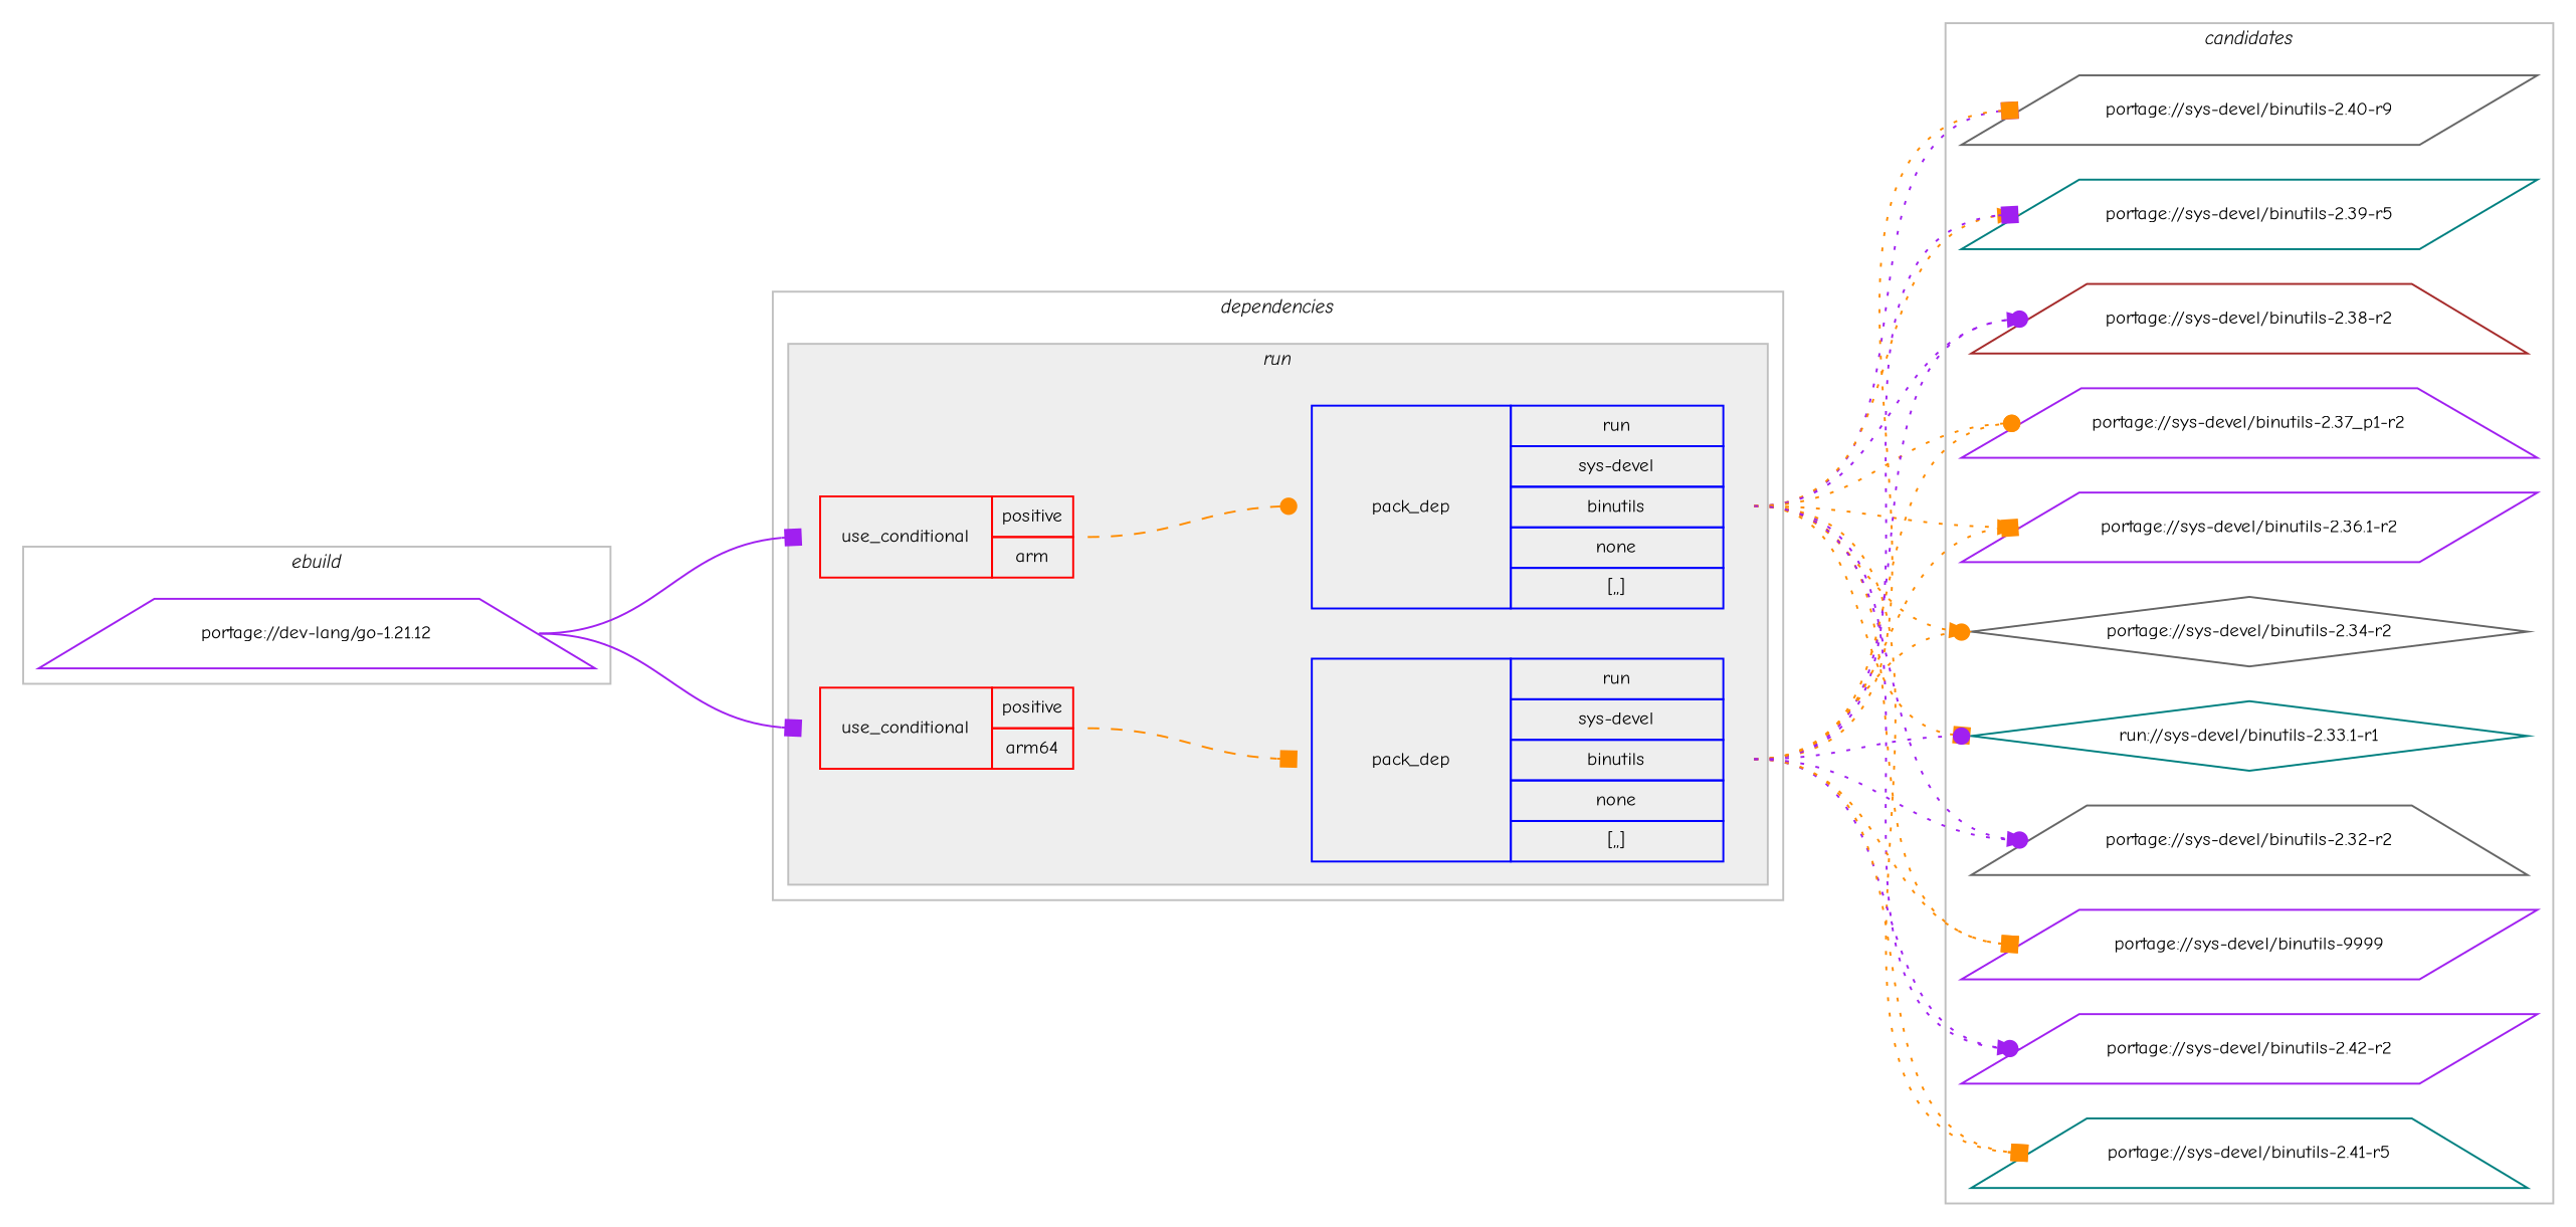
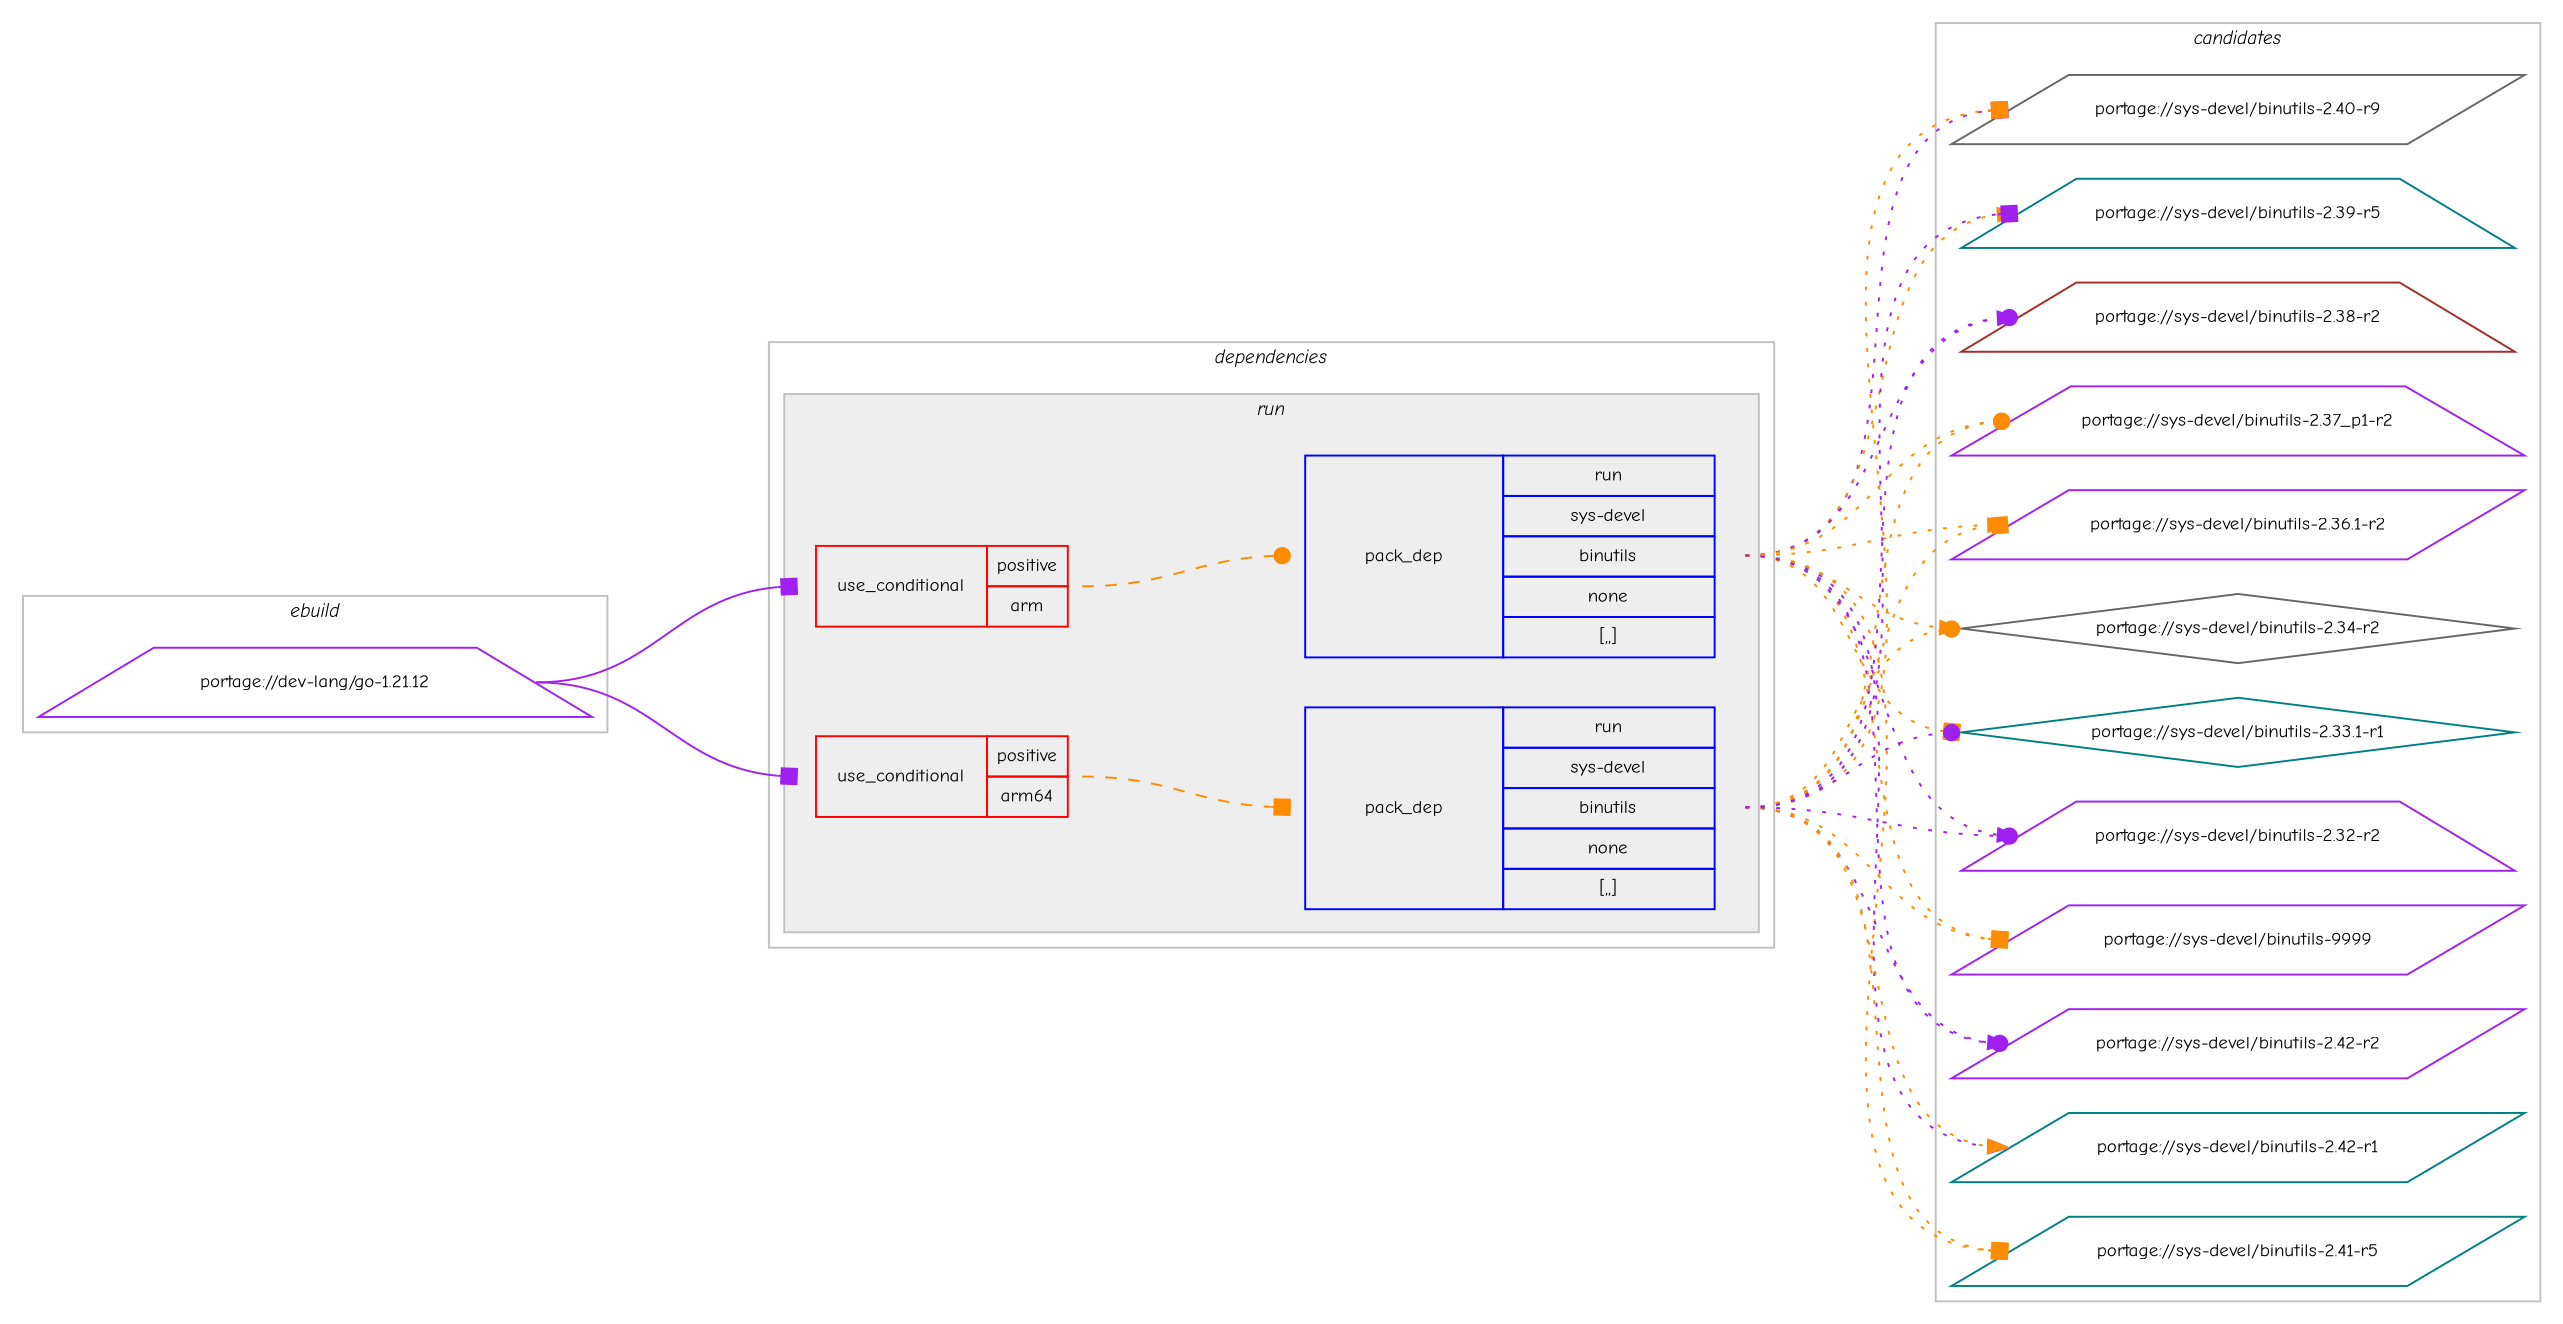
  digraph {
    compound=true
    concentrate=true
    fontname="Comic Neue"
    fontsize=10
    newrank=true
    rankdir=LR
    ranksep=1.5
    node [color=purple fontname="Comic Neue" fontsize=10 shape=parallelogram]
    edge [arrowhead=box color=darkorange fontname="Comic Neue" headport=w style=dotted tailport=e weight=100]
    n1 [label="portage://dev-lang/go-1.21.12" shape=trapezium width=4]
    n2 [color=blue label=<<TABLE BORDER="0" CELLBORDER="1" CELLSPACING="0" CELLPADDING="4" WIDTH="220"><TR><TD ROWSPAN="6" CELLPADDING="30">pack_dep</TD></TR><TR><TD WIDTH="110">run</TD></TR><TR><TD>sys-devel</TD></TR><TR><TD>binutils</TD></TR><TR><TD>none</TD></TR><TR><TD>[,,]</TD></TR></TABLE>> shape=none]
    n3 [color=red label=<<TABLE BORDER="0" CELLBORDER="1" CELLSPACING="0" CELLPADDING="4"><TR><TD ROWSPAN="3" CELLPADDING="10">use_conditional</TD></TR><TR><TD>positive</TD></TR><TR><TD>arm</TD></TR></TABLE>> shape=none]
    n4 [color=blue label=<<TABLE BORDER="0" CELLBORDER="1" CELLSPACING="0" CELLPADDING="4" WIDTH="220"><TR><TD ROWSPAN="6" CELLPADDING="30">pack_dep</TD></TR><TR><TD WIDTH="110">run</TD></TR><TR><TD>sys-devel</TD></TR><TR><TD>binutils</TD></TR><TR><TD>none</TD></TR><TR><TD>[,,]</TD></TR></TABLE>> shape=none]
    n5 [color=red label=<<TABLE BORDER="0" CELLBORDER="1" CELLSPACING="0" CELLPADDING="4"><TR><TD ROWSPAN="3" CELLPADDING="10">use_conditional</TD></TR><TR><TD>positive</TD></TR><TR><TD>arm64</TD></TR></TABLE>> shape=none]
    n6 [label="portage://sys-devel/binutils-9999" width=4]
    n7 [label="portage://sys-devel/binutils-2.42-r2" width=4]
-   n9 [color=teal label="portage://sys-devel/binutils-2.41-r5" shape=trapezium width=4]
+   n8 [color=teal label="portage://sys-devel/binutils-2.42-r1" width=4]
+   n9 [color=teal label="portage://sys-devel/binutils-2.41-r5" width=4]
    n10 [color=gray40 label="portage://sys-devel/binutils-2.40-r9" width=4]
-   n11 [color=teal label="portage://sys-devel/binutils-2.39-r5" width=4]
+   n11 [color=teal label="portage://sys-devel/binutils-2.39-r5" shape=trapezium width=4]
    n12 [color=brown label="portage://sys-devel/binutils-2.38-r2" shape=trapezium width=4]
    n13 [label="portage://sys-devel/binutils-2.37_p1-r2" shape=trapezium width=4]
    n14 [label="portage://sys-devel/binutils-2.36.1-r2" width=4]
    n15 [color=gray40 label="portage://sys-devel/binutils-2.34-r2" shape=diamond width=4]
-   n16 [color=teal label="run://sys-devel/binutils-2.33.1-r1" shape=diamond width=4]
-   n17 [color=gray40 label="portage://sys-devel/binutils-2.32-r2" shape=trapezium width=4]
+   n16 [color=teal label="portage://sys-devel/binutils-2.33.1-r1" shape=diamond width=4]
+   n17 [label="portage://sys-devel/binutils-2.32-r2" shape=trapezium width=4]
    subgraph cluster_1 {
      color=gray
      label=<<i>ebuild</i>>
      n1
    }
    subgraph cluster_2 {
      color=gray
      label=<<i>dependencies</i>>
      subgraph cluster_3 {
        color=gray
        fillcolor="#eeeeee"
        label=<<i>compile</i>>
        style=filled
      }
      subgraph cluster_4 {
        color=gray
        fillcolor="#eeeeee"
        label=<<i>compile and run</i>>
        style=filled
      }
      subgraph cluster_5 {
        color=gray
        fillcolor="#eeeeee"
        label=<<i>run</i>>
        style=filled
        subgraph sub_6 {
          color=gray
          fillcolor="#eeeeee"
          label=<<i>run</i>>
          style=filled
          n3
          subgraph sub_7 {
            color=gray
            fillcolor="#eeeeee"
            label=<<i>run</i>>
            style=filled
            n2
          }
        }
        subgraph sub_8 {
          color=gray
          fillcolor="#eeeeee"
          label=<<i>run</i>>
          style=filled
          n5
          subgraph sub_9 {
            color=gray
            fillcolor="#eeeeee"
            label=<<i>run</i>>
            style=filled
            n4
          }
        }
      }
    }
    subgraph cluster_10 {
      color=gray
      label=<<i>candidates</i>>
      rank=same
      subgraph sub_11 {
        color=black
        label=<<i>candidates</i>>
        nodesep=1
        rank=same
        n6
        n7
+       n8
        n9
        n10
        n11
        n12
        n13
        n14
        n15
        n16
        n17
      }
      subgraph sub_12 {
        color=black
        label=<<i>candidates</i>>
        nodesep=1
        rank=same
        n6
        n7
+       n8
        n9
        n10
        n11
        n12
        n13
        n14
        n15
        n16
        n17
      }
    }
    n1 -> n3 [color=purple style=solid weight=20]
    n1 -> n5 [color=purple style=solid weight=20]
    n2 -> n6
    n2 -> n7 [arrowhead=dot color=purple]
+   n2 -> n8 [arrowhead=normal color=purple]
    n2 -> n9
    n2 -> n10 [color=purple]
    n2 -> n11 [arrowhead=normal]
    n2 -> n12 [arrowhead=dot color=purple]
    n2 -> n13 [arrowhead=dot]
    n2 -> n14 [arrowhead=normal]
    n2 -> n15 [arrowhead=normal]
    n2 -> n16
    n2 -> n17 [arrowhead=normal color=purple]
    n3 -> n2 [arrowhead=dot style=dashed weight=20]
    n4 -> n6
    n4 -> n7 [arrowhead=normal color=purple]
+   n4 -> n8 [arrowhead=normal]
    n4 -> n9
    n4 -> n10
    n4 -> n11 [color=purple]
    n4 -> n12 [arrowhead=normal color=purple]
    n4 -> n13 [arrowhead=dot]
    n4 -> n14
    n4 -> n15 [arrowhead=dot]
    n4 -> n16 [arrowhead=dot color=purple]
    n4 -> n17 [arrowhead=dot color=purple]
    n5 -> n4 [style=dashed weight=20]
  }
